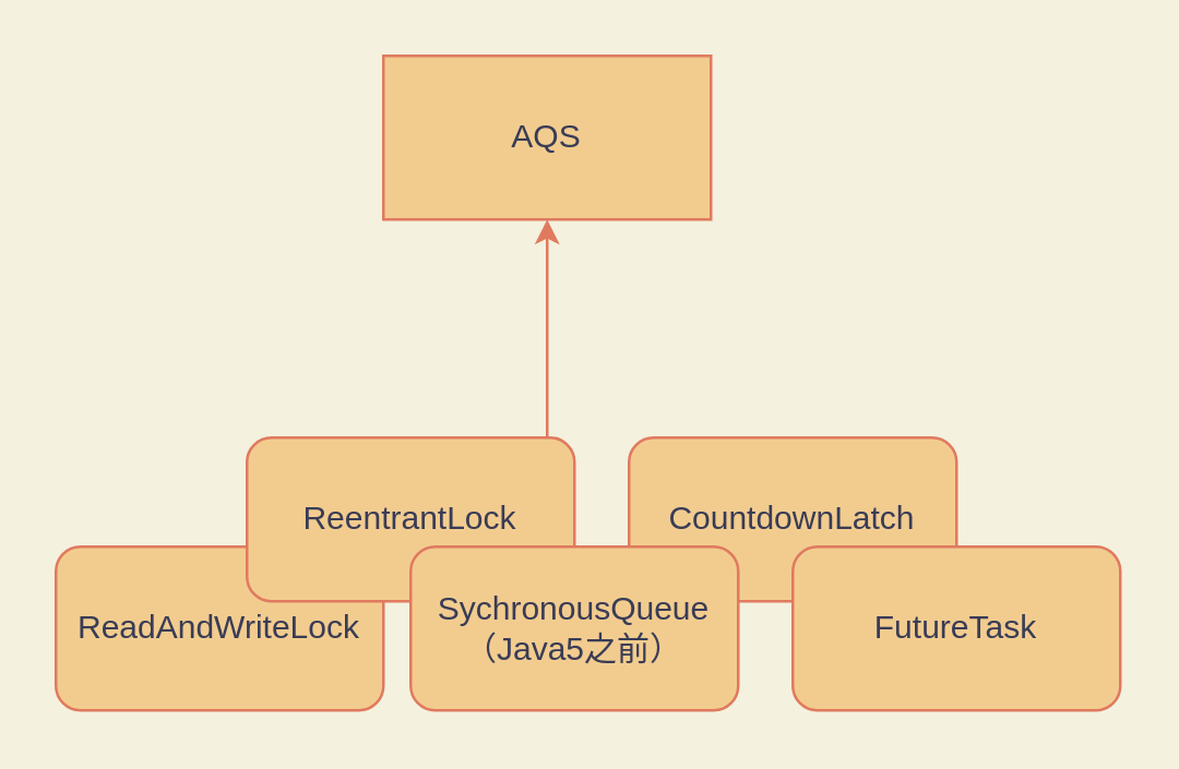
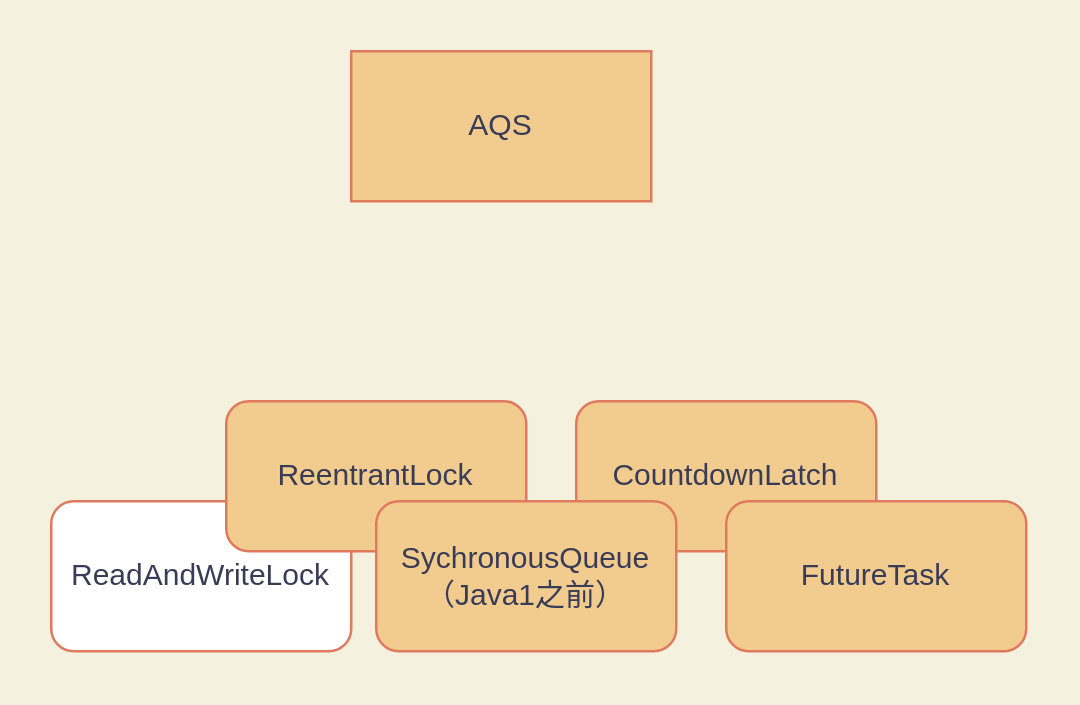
  <mxCell id="0" />
  <mxCell id="1" parent="0" />
  <mxCell id="2" value="AQS" style="whiteSpace=wrap;html=1;sketch=0;strokeColor=#E07A5F;fillColor=#F2CC8F;fontColor=#393C56;rounded=0;" parent="1" vertex="1"><mxGeometry x="140" y="20" width="120" height="60" as="geometry" /></mxCell>
- <mxCell id="3" value="ReadAndWriteLock" style="rounded=1;whiteSpace=wrap;html=1;sketch=0;strokeColor=#E07A5F;fillColor=#F2CC8F;fontColor=#393C56;" parent="1" vertex="1"><mxGeometry x="20" y="200" width="120" height="60" as="geometry" /></mxCell>
+ <mxCell id="3" value="ReadAndWriteLock" style="rounded=1;whiteSpace=wrap;html=1;sketch=0;strokeColor=#E07A5F;fillColor=#ffffff;fontColor=#393C56;" parent="1" vertex="1"><mxGeometry x="20" y="200" width="120" height="60" as="geometry" /></mxCell>
  <mxCell id="4" value="CountdownLatch" style="rounded=1;whiteSpace=wrap;html=1;sketch=0;strokeColor=#E07A5F;fillColor=#F2CC8F;fontColor=#393C56;" parent="1" vertex="1"><mxGeometry x="230" y="160" width="120" height="60" as="geometry" /></mxCell>
- <mxCell id="5" style="edgeStyle=orthogonalEdgeStyle;curved=0;rounded=1;sketch=0;orthogonalLoop=1;jettySize=auto;html=1;exitX=1;exitY=0.5;exitDx=0;exitDy=0;strokeColor=#E07A5F;fillColor=#F2CC8F;fontColor=#393C56;" parent="1" source="6" target="2" edge="1"><mxGeometry relative="1" as="geometry"><Array as="points"><mxPoint x="200" y="190" /></Array></mxGeometry></mxCell>
  <mxCell id="6" value="ReentrantLock" style="rounded=1;whiteSpace=wrap;html=1;sketch=0;strokeColor=#E07A5F;fillColor=#F2CC8F;fontColor=#393C56;" parent="1" vertex="1"><mxGeometry x="90" y="160" width="120" height="60" as="geometry" /></mxCell>
  <mxCell id="7" value="FutureTask" style="rounded=1;whiteSpace=wrap;html=1;sketch=0;strokeColor=#E07A5F;fillColor=#F2CC8F;fontColor=#393C56;" parent="1" vertex="1"><mxGeometry x="290" y="200" width="120" height="60" as="geometry" /></mxCell>
- <mxCell id="8" value="SychronousQueue&lt;br&gt;（Java5之前）" style="rounded=1;whiteSpace=wrap;html=1;sketch=0;strokeColor=#E07A5F;fillColor=#F2CC8F;fontColor=#393C56;" parent="1" vertex="1"><mxGeometry x="150" y="200" width="120" height="60" as="geometry" /></mxCell>
+ <mxCell id="8" value="SychronousQueue&lt;br&gt;（Java1之前）" style="rounded=1;whiteSpace=wrap;html=1;sketch=0;strokeColor=#E07A5F;fillColor=#F2CC8F;fontColor=#393C56;" parent="1" vertex="1"><mxGeometry x="150" y="200" width="120" height="60" as="geometry" /></mxCell>
